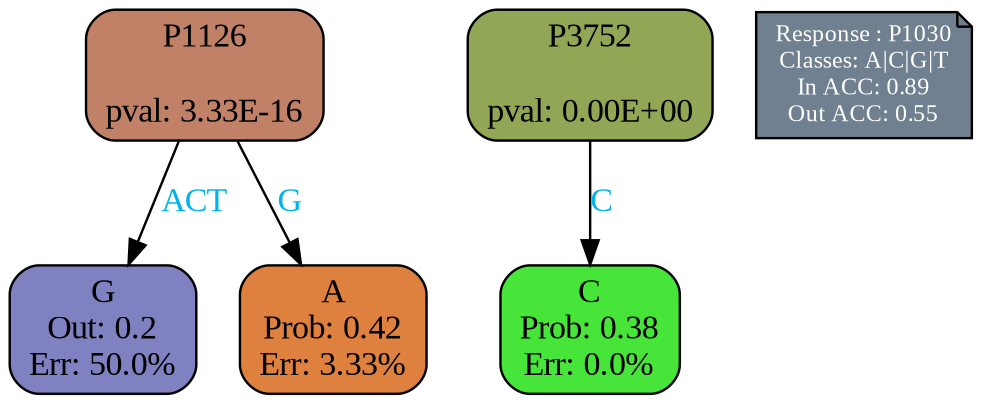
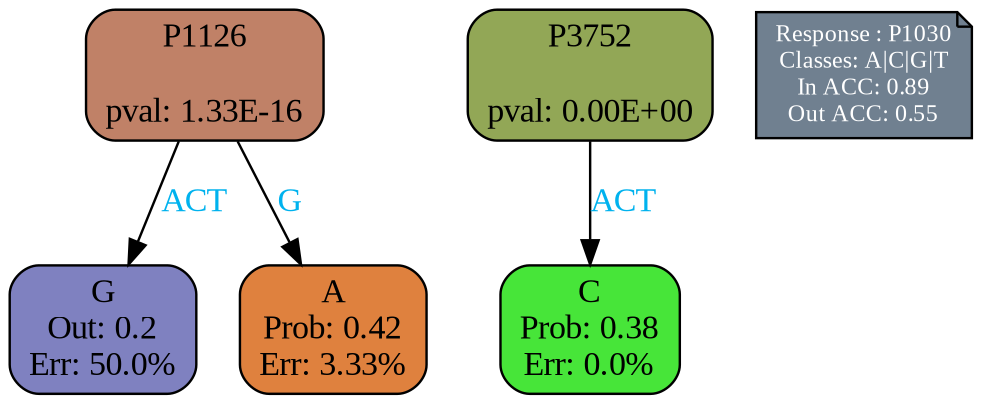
  digraph {
    fontname="Liberation Serif"
    ranksep=equally
    splines=polylines
    node [color=black fontname="Liberation Serif" shape=box style="filled, rounded"]
    edge [fontcolor=deepskyblue2 fontname="Liberation Serif"]
    n1 [fillcolor="#7f81c0" label="G\nOut: 0.2\nErr: 50.0%"]
    n2 [fillcolor="#df813e" label="A\nProb: 0.42\nErr: 3.33%"]
    n3 [fillcolor="#47e539" label="C\nProb: 0.38\nErr: 0.0%"]
    n4 [align=left fillcolor=slategray fontcolor=white fontsize=10 label="Response : P1030\nClasses: A|C|G|T\nIn ACC: 0.89\nOut ACC: 0.55\n" shape=note style=filled]
    n5 [fillcolor="#92a756" label="P3752\n\npval: 0.00E+00"]
-   n6 [fillcolor="#c08167" label="P1126\n\npval: 3.33E-16"]
+   n6 [fillcolor="#c08167" label="P1126\n\npval: 1.33E-16"]
    subgraph sub_1 {
      rank=same
      n1
      n2
      n3
    }
    subgraph sub_2 {
      rank=same
      n4
      n5
    }
-   n5 -> n3 [label=C]
+   n5 -> n3 [label=ACT]
    n6 -> n1 [label=ACT]
    n6 -> n2 [label=G]
  }
